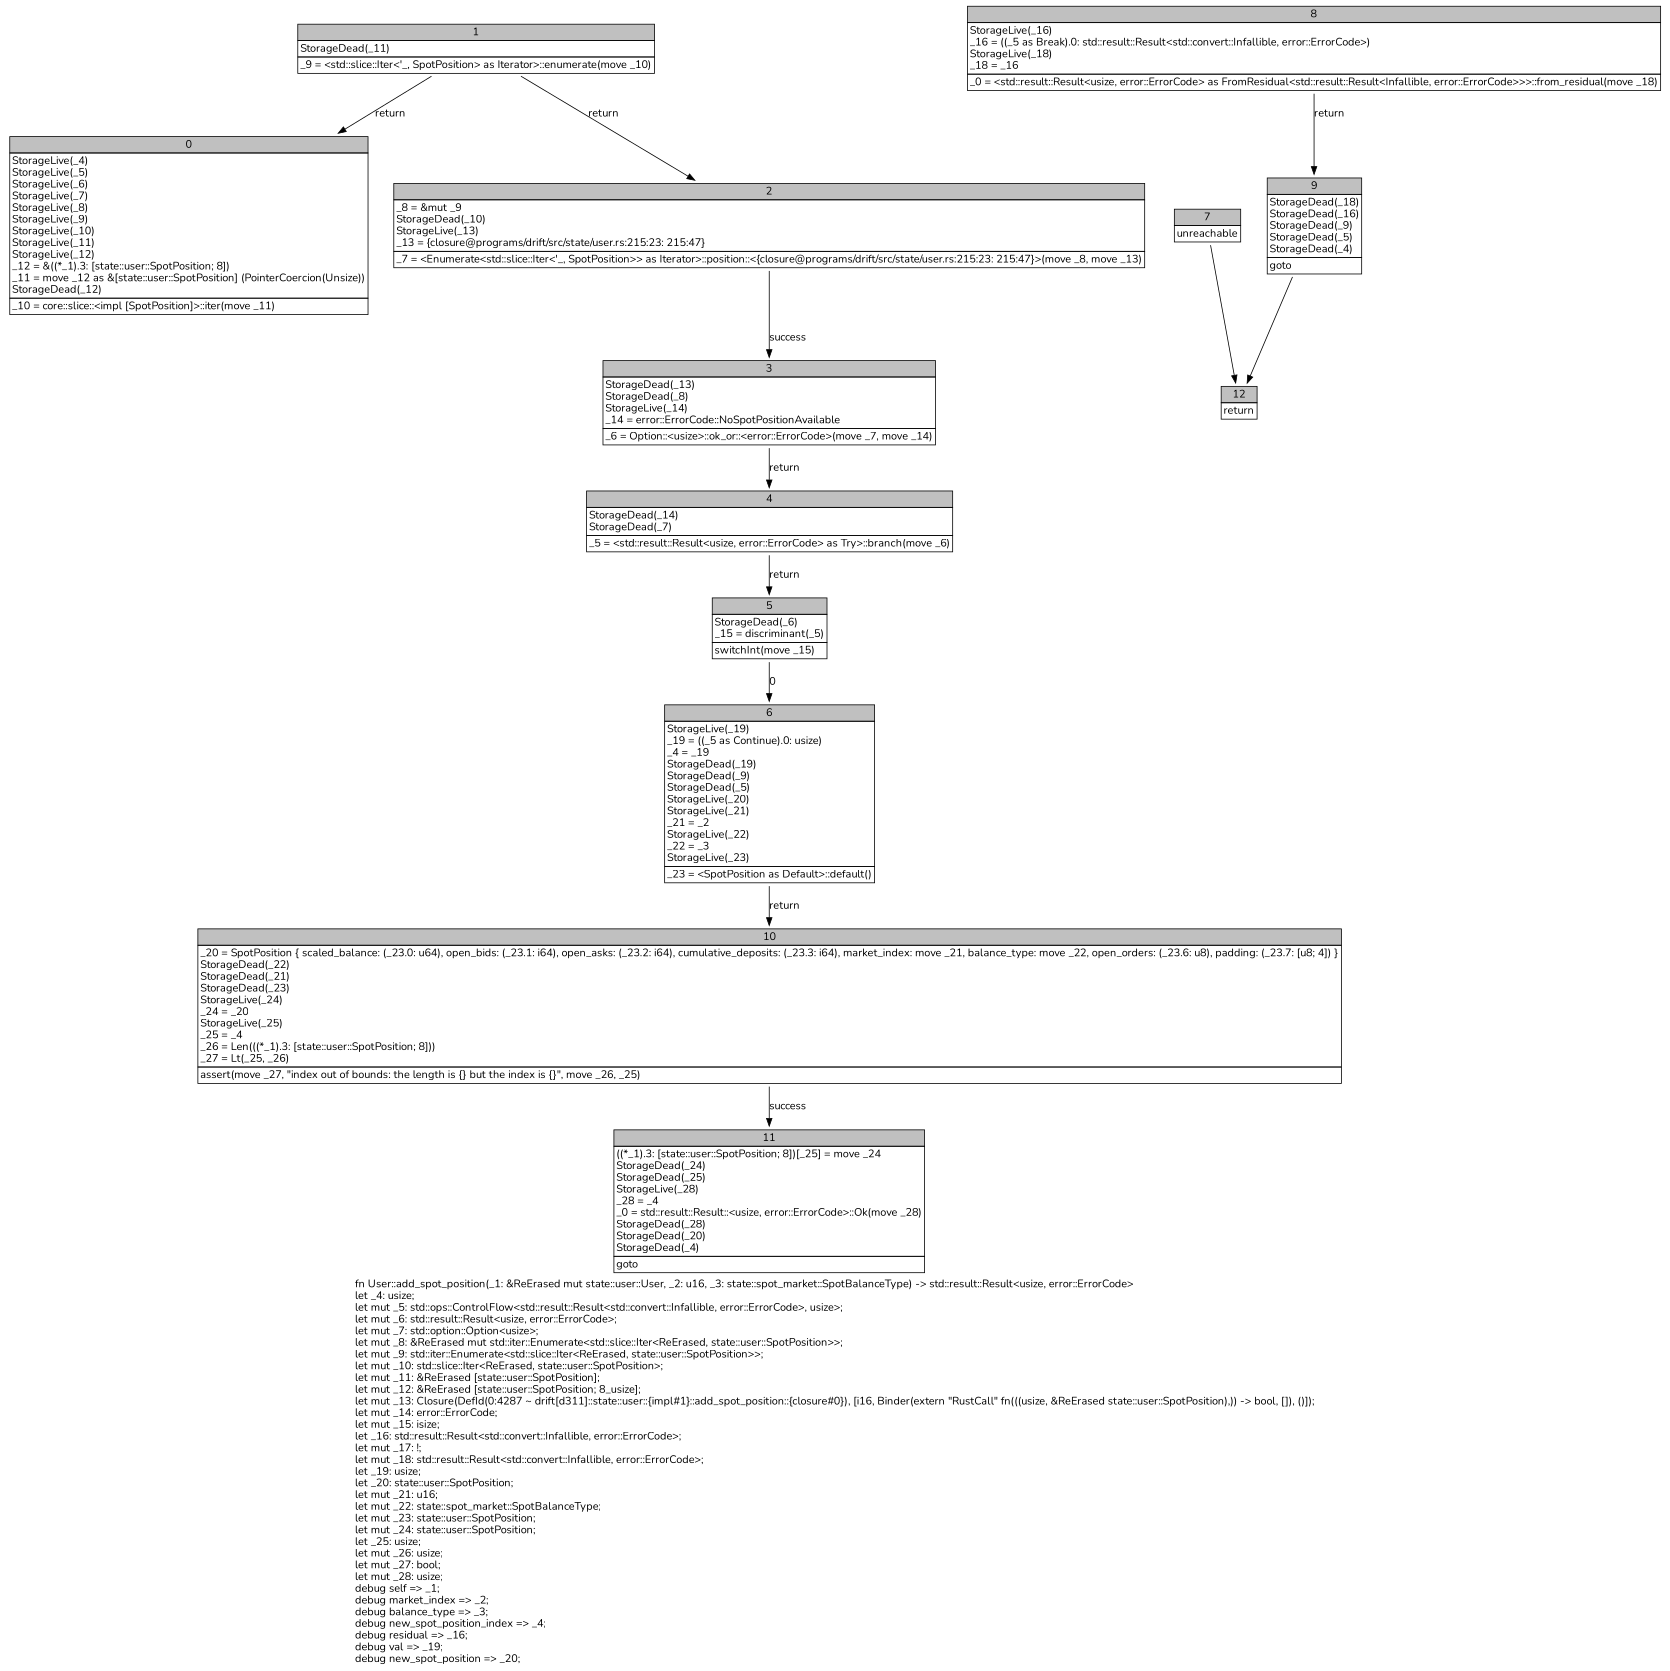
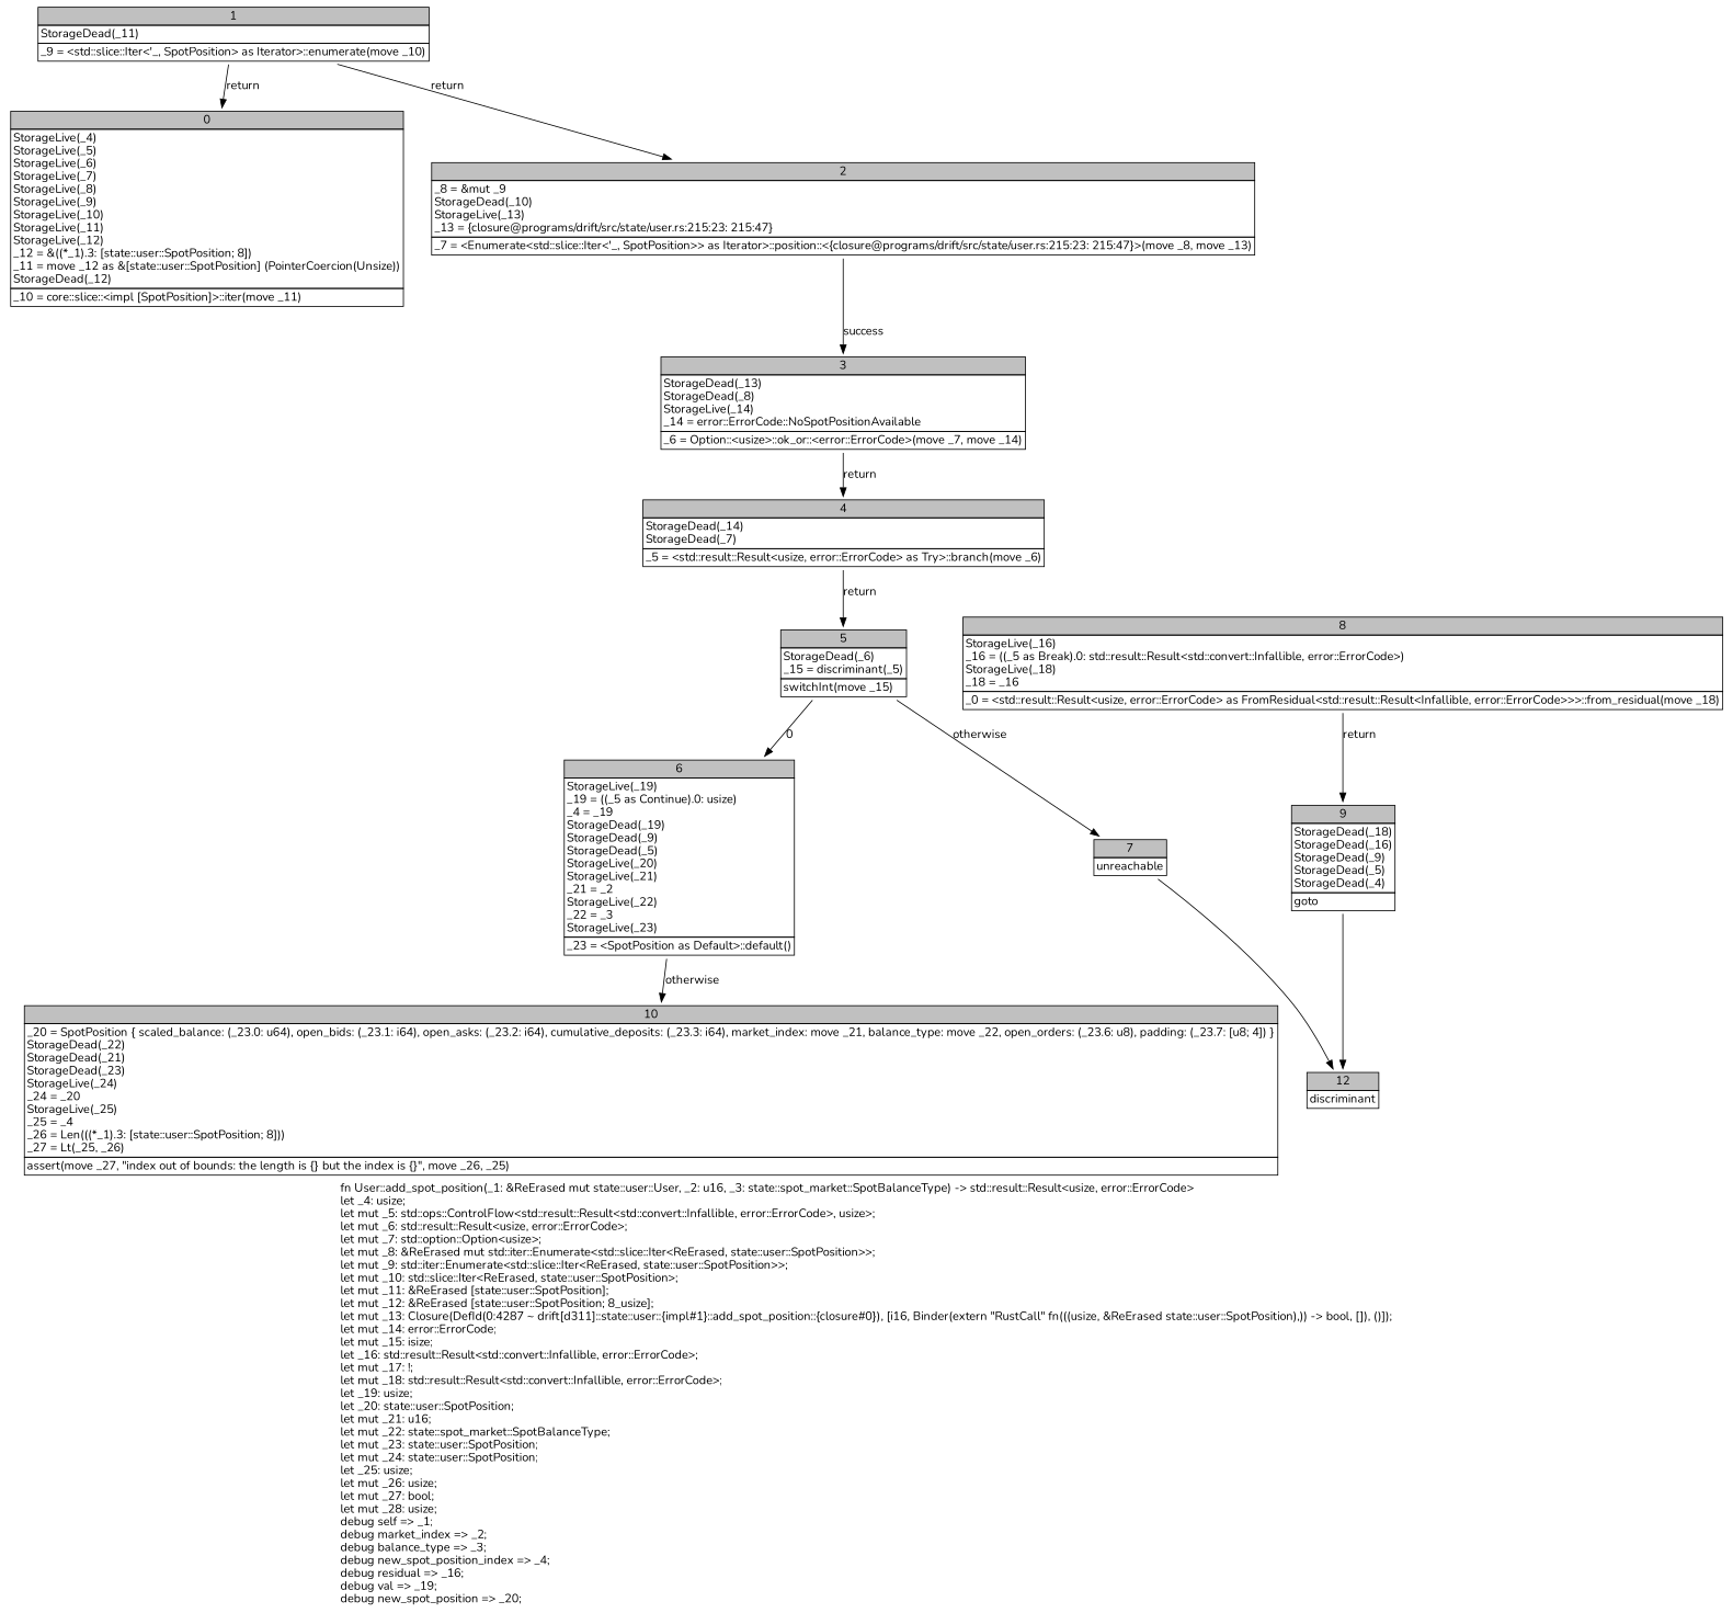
  digraph {
    fontname=Nunito
    label=<fn User::add_spot_position(_1: &amp;ReErased mut state::user::User, _2: u16, _3: state::spot_market::SpotBalanceType) -&gt; std::result::Result&lt;usize, error::ErrorCode&gt;<br align="left"/>let _4: usize;<br align="left"/>let mut _5: std::ops::ControlFlow&lt;std::result::Result&lt;std::convert::Infallible, error::ErrorCode&gt;, usize&gt;;<br align="left"/>let mut _6: std::result::Result&lt;usize, error::ErrorCode&gt;;<br align="left"/>let mut _7: std::option::Option&lt;usize&gt;;<br align="left"/>let mut _8: &amp;ReErased mut std::iter::Enumerate&lt;std::slice::Iter&lt;ReErased, state::user::SpotPosition&gt;&gt;;<br align="left"/>let mut _9: std::iter::Enumerate&lt;std::slice::Iter&lt;ReErased, state::user::SpotPosition&gt;&gt;;<br align="left"/>let mut _10: std::slice::Iter&lt;ReErased, state::user::SpotPosition&gt;;<br align="left"/>let mut _11: &amp;ReErased [state::user::SpotPosition];<br align="left"/>let mut _12: &amp;ReErased [state::user::SpotPosition; 8_usize];<br align="left"/>let mut _13: Closure(DefId(0:4287 ~ drift[d311]::state::user::{impl#1}::add_spot_position::{closure#0}), [i16, Binder(extern &quot;RustCall&quot; fn(((usize, &amp;ReErased state::user::SpotPosition),)) -&gt; bool, []), ()]);<br align="left"/>let mut _14: error::ErrorCode;<br align="left"/>let mut _15: isize;<br align="left"/>let _16: std::result::Result&lt;std::convert::Infallible, error::ErrorCode&gt;;<br align="left"/>let mut _17: !;<br align="left"/>let mut _18: std::result::Result&lt;std::convert::Infallible, error::ErrorCode&gt;;<br align="left"/>let _19: usize;<br align="left"/>let _20: state::user::SpotPosition;<br align="left"/>let mut _21: u16;<br align="left"/>let mut _22: state::spot_market::SpotBalanceType;<br align="left"/>let mut _23: state::user::SpotPosition;<br align="left"/>let mut _24: state::user::SpotPosition;<br align="left"/>let _25: usize;<br align="left"/>let mut _26: usize;<br align="left"/>let mut _27: bool;<br align="left"/>let mut _28: usize;<br align="left"/>debug self =&gt; _1;<br align="left"/>debug market_index =&gt; _2;<br align="left"/>debug balance_type =&gt; _3;<br align="left"/>debug new_spot_position_index =&gt; _4;<br align="left"/>debug residual =&gt; _16;<br align="left"/>debug val =&gt; _19;<br align="left"/>debug new_spot_position =&gt; _20;<br align="left"/>>
    node [fontname=Nunito shape=none]
    edge [fontname=Nunito]
    n1 [label=<<table border="0" cellborder="1" cellspacing="0"><tr><td bgcolor="gray" align="center" colspan="1">0</td></tr><tr><td align="left" balign="left">StorageLive(_4)<br/>StorageLive(_5)<br/>StorageLive(_6)<br/>StorageLive(_7)<br/>StorageLive(_8)<br/>StorageLive(_9)<br/>StorageLive(_10)<br/>StorageLive(_11)<br/>StorageLive(_12)<br/>_12 = &amp;((*_1).3: [state::user::SpotPosition; 8])<br/>_11 = move _12 as &amp;[state::user::SpotPosition] (PointerCoercion(Unsize))<br/>StorageDead(_12)<br/></td></tr><tr><td align="left">_10 = core::slice::&lt;impl [SpotPosition]&gt;::iter(move _11)</td></tr></table>>]
    n2 [label=<<table border="0" cellborder="1" cellspacing="0"><tr><td bgcolor="gray" align="center" colspan="1">1</td></tr><tr><td align="left" balign="left">StorageDead(_11)<br/></td></tr><tr><td align="left">_9 = &lt;std::slice::Iter&lt;'_, SpotPosition&gt; as Iterator&gt;::enumerate(move _10)</td></tr></table>>]
    n3 [label=<<table border="0" cellborder="1" cellspacing="0"><tr><td bgcolor="gray" align="center" colspan="1">2</td></tr><tr><td align="left" balign="left">_8 = &amp;mut _9<br/>StorageDead(_10)<br/>StorageLive(_13)<br/>_13 = {closure@programs/drift/src/state/user.rs:215:23: 215:47}<br/></td></tr><tr><td align="left">_7 = &lt;Enumerate&lt;std::slice::Iter&lt;'_, SpotPosition&gt;&gt; as Iterator&gt;::position::&lt;{closure@programs/drift/src/state/user.rs:215:23: 215:47}&gt;(move _8, move _13)</td></tr></table>>]
    n4 [label=<<table border="0" cellborder="1" cellspacing="0"><tr><td bgcolor="gray" align="center" colspan="1">3</td></tr><tr><td align="left" balign="left">StorageDead(_13)<br/>StorageDead(_8)<br/>StorageLive(_14)<br/>_14 = error::ErrorCode::NoSpotPositionAvailable<br/></td></tr><tr><td align="left">_6 = Option::&lt;usize&gt;::ok_or::&lt;error::ErrorCode&gt;(move _7, move _14)</td></tr></table>>]
    n5 [label=<<table border="0" cellborder="1" cellspacing="0"><tr><td bgcolor="gray" align="center" colspan="1">4</td></tr><tr><td align="left" balign="left">StorageDead(_14)<br/>StorageDead(_7)<br/></td></tr><tr><td align="left">_5 = &lt;std::result::Result&lt;usize, error::ErrorCode&gt; as Try&gt;::branch(move _6)</td></tr></table>>]
    n6 [label=<<table border="0" cellborder="1" cellspacing="0"><tr><td bgcolor="gray" align="center" colspan="1">5</td></tr><tr><td align="left" balign="left">StorageDead(_6)<br/>_15 = discriminant(_5)<br/></td></tr><tr><td align="left">switchInt(move _15)</td></tr></table>>]
    n7 [label=<<table border="0" cellborder="1" cellspacing="0"><tr><td bgcolor="gray" align="center" colspan="1">6</td></tr><tr><td align="left" balign="left">StorageLive(_19)<br/>_19 = ((_5 as Continue).0: usize)<br/>_4 = _19<br/>StorageDead(_19)<br/>StorageDead(_9)<br/>StorageDead(_5)<br/>StorageLive(_20)<br/>StorageLive(_21)<br/>_21 = _2<br/>StorageLive(_22)<br/>_22 = _3<br/>StorageLive(_23)<br/></td></tr><tr><td align="left">_23 = &lt;SpotPosition as Default&gt;::default()</td></tr></table>>]
    n8 [label=<<table border="0" cellborder="1" cellspacing="0"><tr><td bgcolor="gray" align="center" colspan="1">7</td></tr><tr><td align="left">unreachable</td></tr></table>>]
    n9 [label=<<table border="0" cellborder="1" cellspacing="0"><tr><td bgcolor="gray" align="center" colspan="1">10</td></tr><tr><td align="left" balign="left">_20 = SpotPosition { scaled_balance: (_23.0: u64), open_bids: (_23.1: i64), open_asks: (_23.2: i64), cumulative_deposits: (_23.3: i64), market_index: move _21, balance_type: move _22, open_orders: (_23.6: u8), padding: (_23.7: [u8; 4]) }<br/>StorageDead(_22)<br/>StorageDead(_21)<br/>StorageDead(_23)<br/>StorageLive(_24)<br/>_24 = _20<br/>StorageLive(_25)<br/>_25 = _4<br/>_26 = Len(((*_1).3: [state::user::SpotPosition; 8]))<br/>_27 = Lt(_25, _26)<br/></td></tr><tr><td align="left">assert(move _27, &quot;index out of bounds: the length is {} but the index is {}&quot;, move _26, _25)</td></tr></table>>]
-   n10 [label=<<table border="0" cellborder="1" cellspacing="0"><tr><td bgcolor="gray" align="center" colspan="1">12</td></tr><tr><td align="left">return</td></tr></table>>]
+   n10 [label=<<table border="0" cellborder="1" cellspacing="0"><tr><td bgcolor="gray" align="center" colspan="1">12</td></tr><tr><td align="left">discriminant</td></tr></table>>]
    n11 [label=<<table border="0" cellborder="1" cellspacing="0"><tr><td bgcolor="gray" align="center" colspan="1">8</td></tr><tr><td align="left" balign="left">StorageLive(_16)<br/>_16 = ((_5 as Break).0: std::result::Result&lt;std::convert::Infallible, error::ErrorCode&gt;)<br/>StorageLive(_18)<br/>_18 = _16<br/></td></tr><tr><td align="left">_0 = &lt;std::result::Result&lt;usize, error::ErrorCode&gt; as FromResidual&lt;std::result::Result&lt;Infallible, error::ErrorCode&gt;&gt;&gt;::from_residual(move _18)</td></tr></table>>]
    n12 [label=<<table border="0" cellborder="1" cellspacing="0"><tr><td bgcolor="gray" align="center" colspan="1">9</td></tr><tr><td align="left" balign="left">StorageDead(_18)<br/>StorageDead(_16)<br/>StorageDead(_9)<br/>StorageDead(_5)<br/>StorageDead(_4)<br/></td></tr><tr><td align="left">goto</td></tr></table>>]
-   n13 [label=<<table border="0" cellborder="1" cellspacing="0"><tr><td bgcolor="gray" align="center" colspan="1">11</td></tr><tr><td align="left" balign="left">((*_1).3: [state::user::SpotPosition; 8])[_25] = move _24<br/>StorageDead(_24)<br/>StorageDead(_25)<br/>StorageLive(_28)<br/>_28 = _4<br/>_0 = std::result::Result::&lt;usize, error::ErrorCode&gt;::Ok(move _28)<br/>StorageDead(_28)<br/>StorageDead(_20)<br/>StorageDead(_4)<br/></td></tr><tr><td align="left">goto</td></tr></table>>]
    n2 -> n1 [label=return]
    n2 -> n3 [label=return]
    n3 -> n4 [label=success]
    n4 -> n5 [label=return]
    n5 -> n6 [label=return]
    n6 -> n7 [label=0]
-   n7 -> n9 [label=return]
+   n6 -> n8 [label=otherwise]
+   n7 -> n9 [label=otherwise]
    n8 -> n10
-   n9 -> n13 [label=success]
    n11 -> n12 [label=return]
    n12 -> n10
  }
